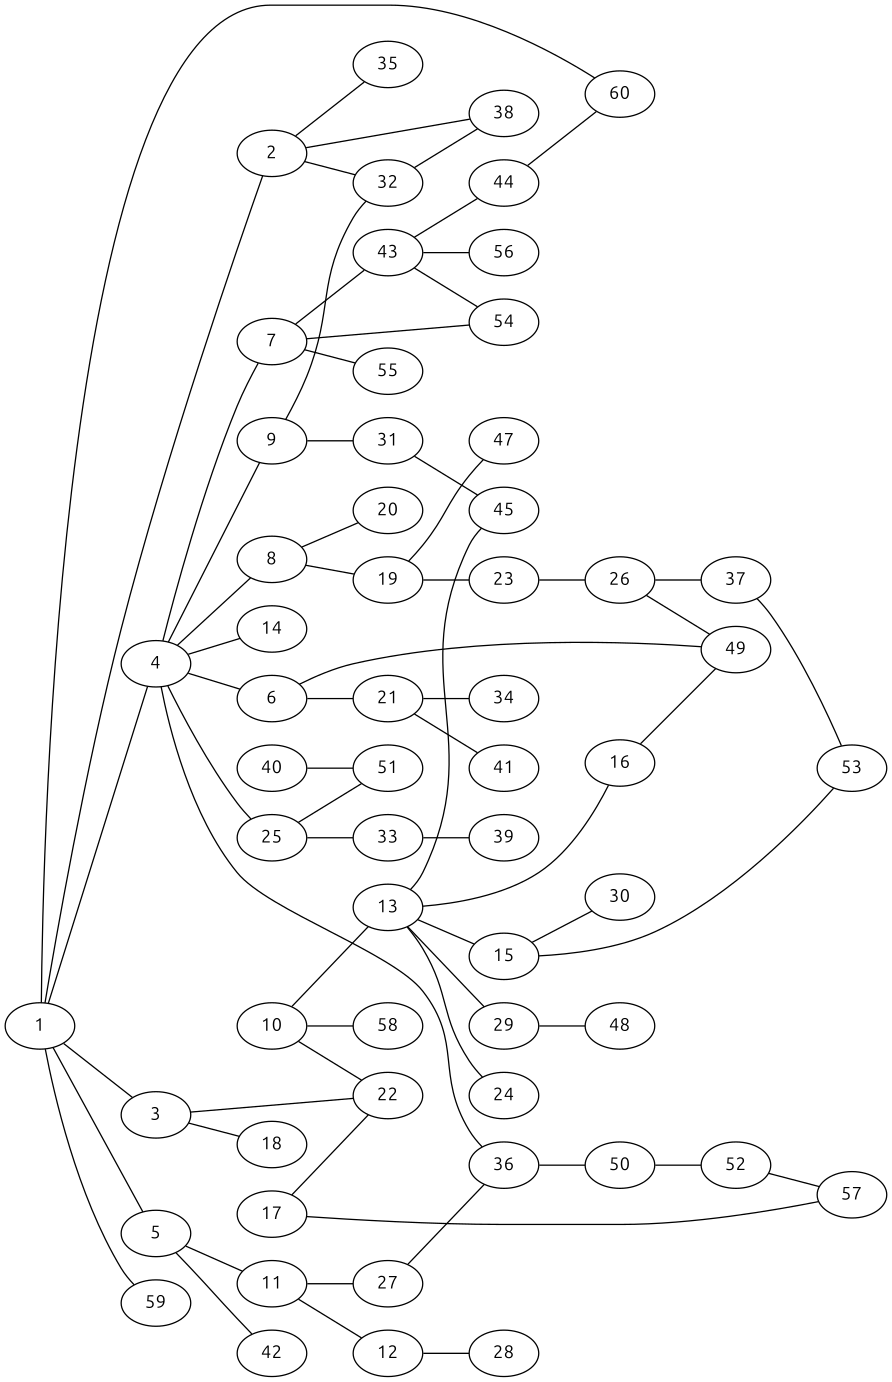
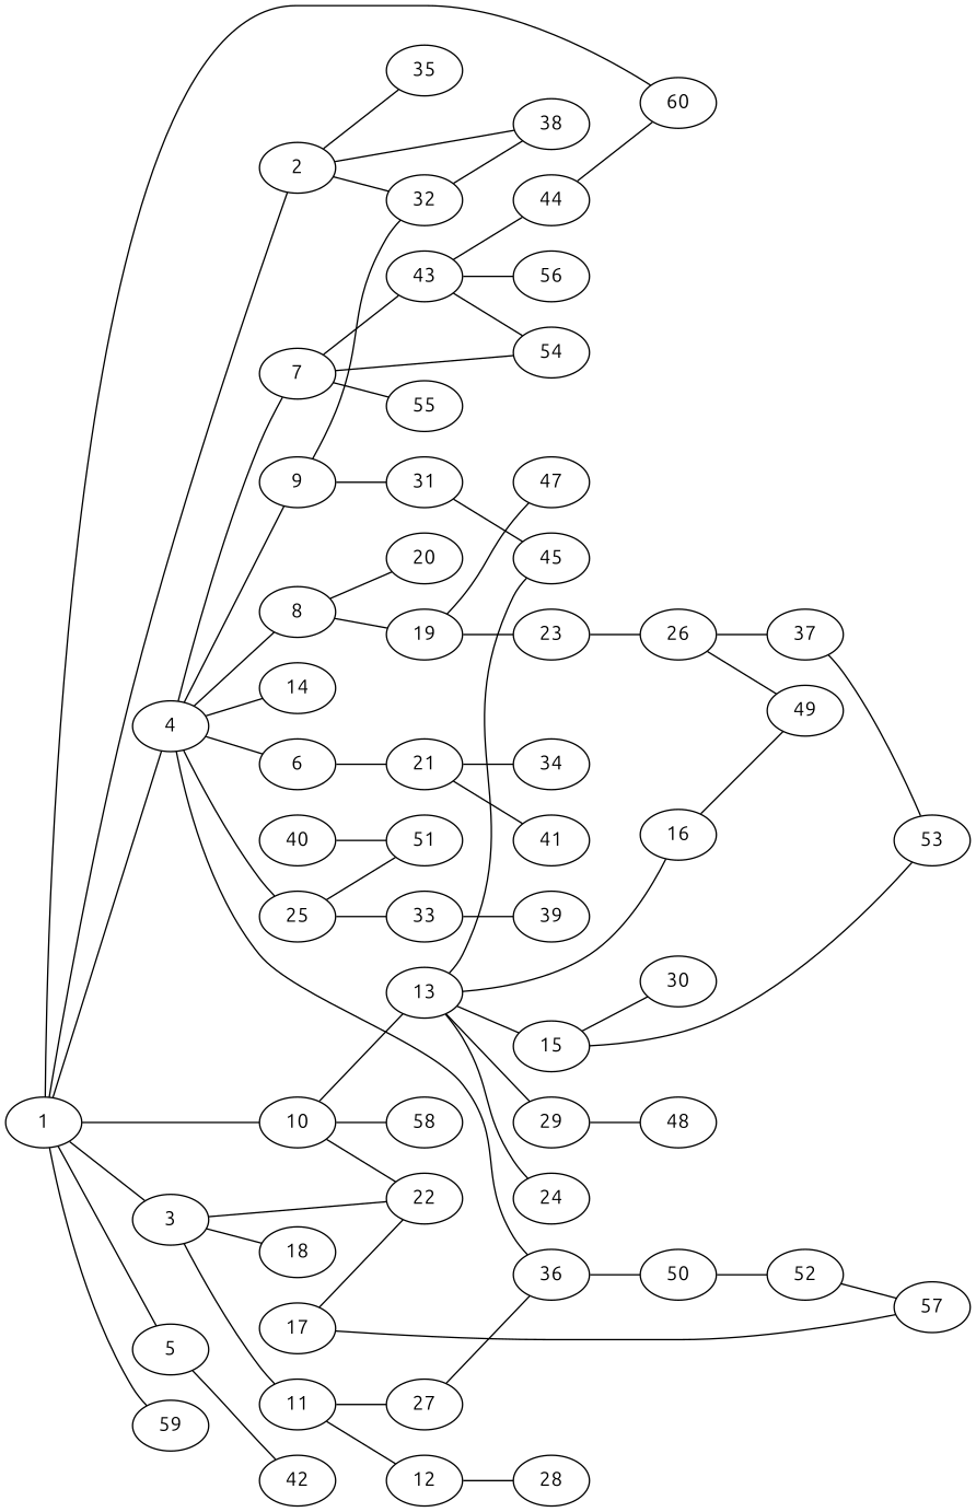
  graph {
    fontname=Ubuntu
    rankdir=LR
    node [fontname=Ubuntu]
    edge [fontname=Ubuntu]
    1
    2
    3
    4
    5
    10
    59
    60
    32
    35
    38
    11
    18
    22
    6
    7
    8
    9
    14
    25
    36
    42
    13
    58
    12
    27
    21
    49
    43
    54
    55
    19
    20
    31
    33
    51
    50
    45
    15
    16
    24
    29
    28
    34
    41
    44
    56
    17
    57
    23
    47
    39
    40
    52
    26
    30
    53
    48
    37
    1 -- 2
    1 -- 3
    1 -- 4
    1 -- 5
+   1 -- 10
    1 -- 59
    1 -- 60
    2 -- 32
    2 -- 35
    2 -- 38
-   5 -- 11
+   3 -- 11
    3 -- 18
    3 -- 22
    4 -- 6
    4 -- 7
    4 -- 8
    4 -- 9
    4 -- 14
    4 -- 25
    4 -- 36
    5 -- 42
    10 -- 22
    10 -- 13
    10 -- 58
    32 -- 38
    11 -- 12
    11 -- 27
    6 -- 21
-   6 -- 49
    7 -- 43
    7 -- 54
    7 -- 55
    8 -- 19
    8 -- 20
    9 -- 32
    9 -- 31
    25 -- 33
    25 -- 51
    36 -- 50
    13 -- 45
    13 -- 15
    13 -- 16
    13 -- 24
    13 -- 29
    12 -- 28
    27 -- 36
    21 -- 34
    21 -- 41
    43 -- 54
    43 -- 44
    43 -- 56
    19 -- 23
    19 -- 47
    31 -- 45
    33 -- 39
    50 -- 52
    15 -- 30
    15 -- 53
    16 -- 49
    29 -- 48
    44 -- 60
    17 -- 22
    17 -- 57
    23 -- 26
    40 -- 51
    52 -- 57
    26 -- 49
    26 -- 37
    37 -- 53
  }
